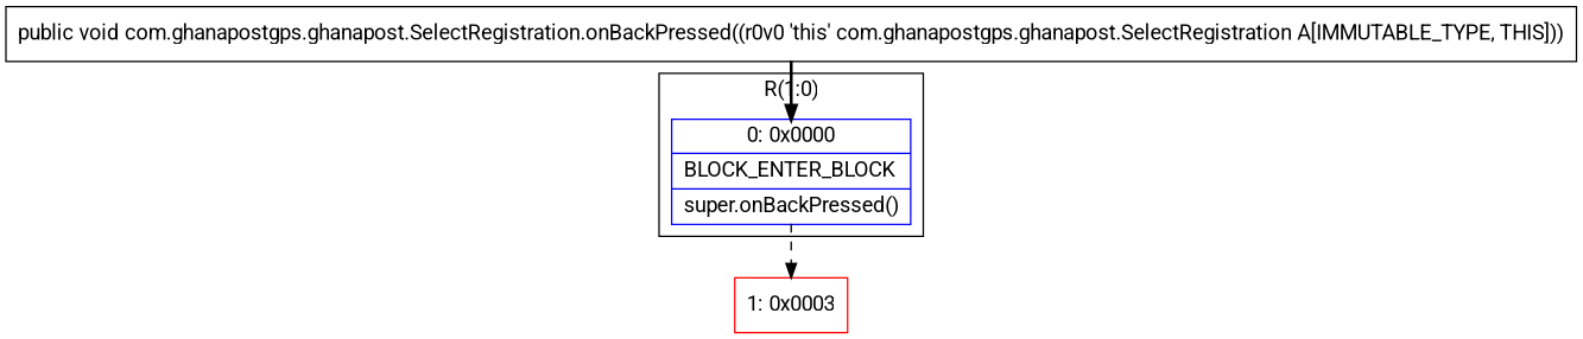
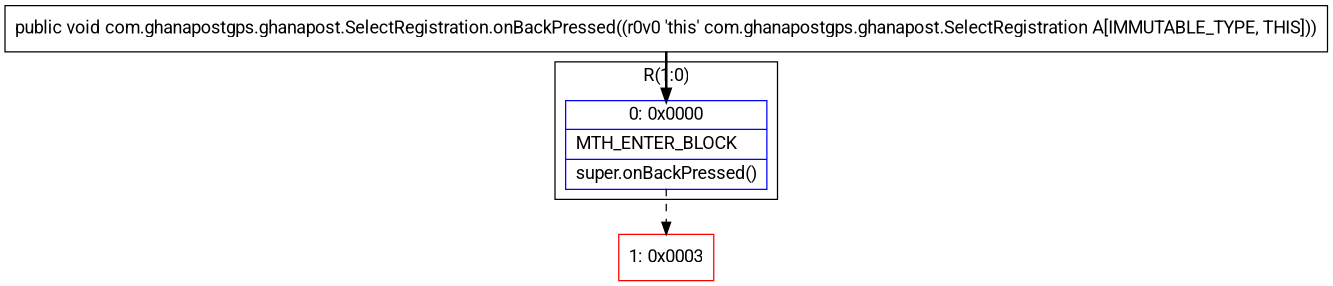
  digraph {
    fontname=Roboto
    node [shape=record fontname=Roboto]
    edge [fontname=Roboto]
-   n1 [color=blue label="{0\:\ 0x0000|BLOCK_ENTER_BLOCK\l|super.onBackPressed()\l}"]
+   n1 [color=blue label="{0\:\ 0x0000|MTH_ENTER_BLOCK\l|super.onBackPressed()\l}"]
    n2 [color=red label="{1\:\ 0x0003}"]
    n3 [label="{public void com.ghanapostgps.ghanapost.SelectRegistration.onBackPressed((r0v0 'this' com.ghanapostgps.ghanapost.SelectRegistration A[IMMUTABLE_TYPE, THIS])) }"]
    subgraph cluster_1 {
      label="R(1:0)"
      n1
    }
    n1 -> n2 [style=dashed]
    n3 -> n1 [style=bold]
  }
